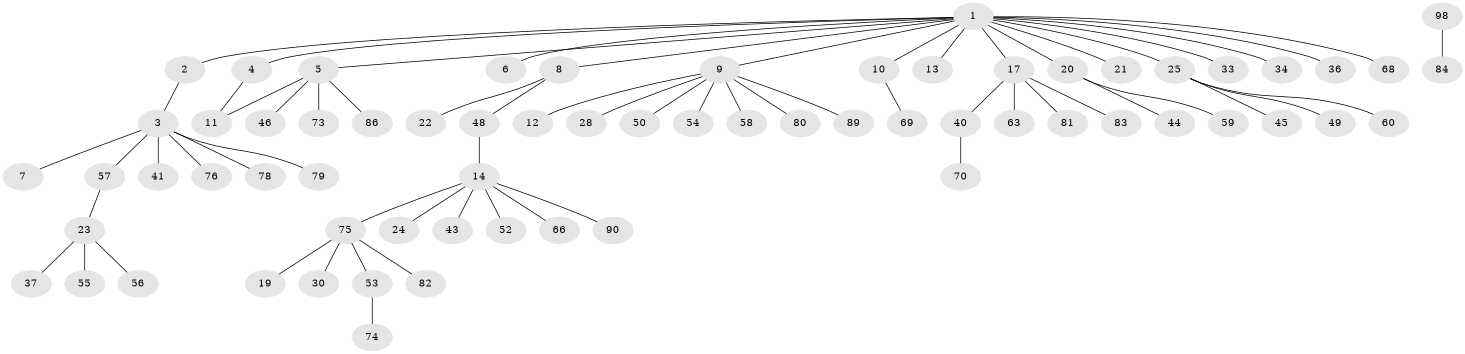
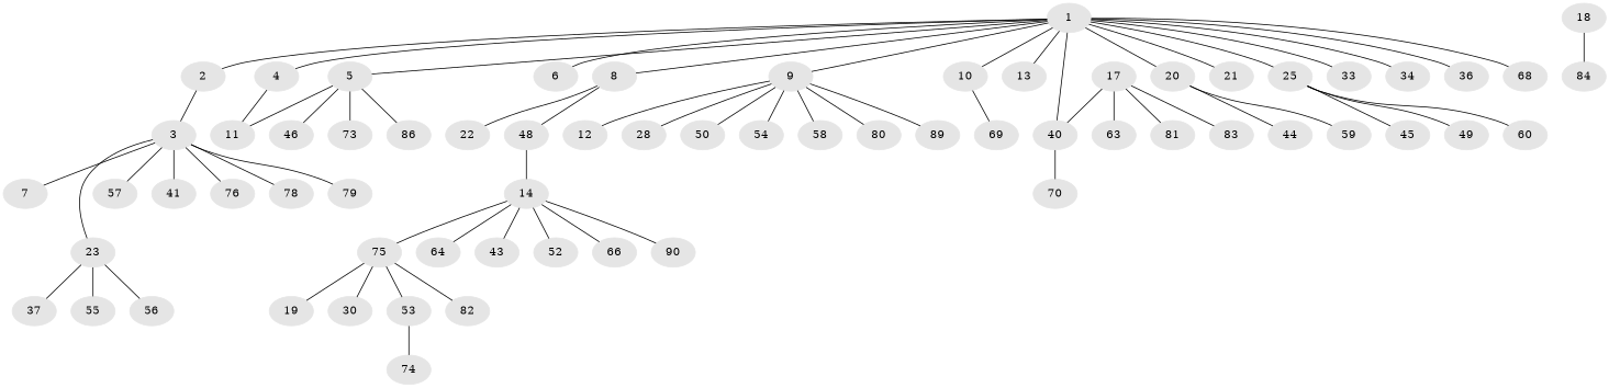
  graph {
    node [color=gray90 style=filled]
    1 [super="+16"]
    2 [super="+29"]
    4
    5 [super="+67"]
    6
    8 [super="+72"]
    9 [super="+65"]
    10 [super="+27"]
    13
    17 [super="+71"]
    20 [super="+35"]
    21
    25 [super="+47"]
    33 [super="+64"]
    34 [super="+42"]
    36 [super="+39"]
    68
    3 [super="+26"]
    11 [super="+51"]
    46
    73
    86
    22
    48
    12 [super="+62"]
    28
    50
    54
    58
    80 [super="+88"]
    89
    69
    63
    40
    81
    83
    44
    59
    45
    49
    60
    7 [super="+77"]
    23 [super="+61"]
    41
    57
    76
    78
    79
    37
    55
    56
-   18 [super="+38" label=98]
+   18 [super="+38"]
    84
    14 [super="+31"]
    n55 [label=75 super="+85"]
-   24 [super="+32"]
+   24 [super="+32" label=64]
    43
    52
    66
    90
    19 [super="+87"]
    30
    53 [super="+75"]
    82
    74
    70
    1 -- 2
    1 -- 4
    1 -- 5
    1 -- 6
    1 -- 8
    1 -- 9
    1 -- 10
    1 -- 13
-   1 -- 17
+   1 -- 40
    1 -- 20
    1 -- 21
    1 -- 25
    1 -- 33
    1 -- 34
    1 -- 36
    1 -- 68
    2 -- 3
    4 -- 11
    5 -- 11
    5 -- 46
    5 -- 73
    5 -- 86
    8 -- 22
    8 -- 48
    9 -- 12
    9 -- 28
    9 -- 50
    9 -- 54
    9 -- 58
    9 -- 80
    9 -- 89
    10 -- 69
    17 -- 63
    17 -- 40
    17 -- 81
    17 -- 83
    20 -- 44
    20 -- 59
    25 -- 45
    25 -- 49
    25 -- 60
    3 -- 7
-   57 -- 23
+   3 -- 23
    3 -- 41
    3 -- 57
    3 -- 76
    3 -- 78
    3 -- 79
    48 -- 14
    40 -- 70
    23 -- 37
    23 -- 55
    23 -- 56
    18 -- 84
    14 -- n55
    14 -- 24
    14 -- 43
    14 -- 52
    14 -- 66
    14 -- 90
    n55 -- 19
    n55 -- 30
    n55 -- 53
    n55 -- 82
    53 -- 74
  }
